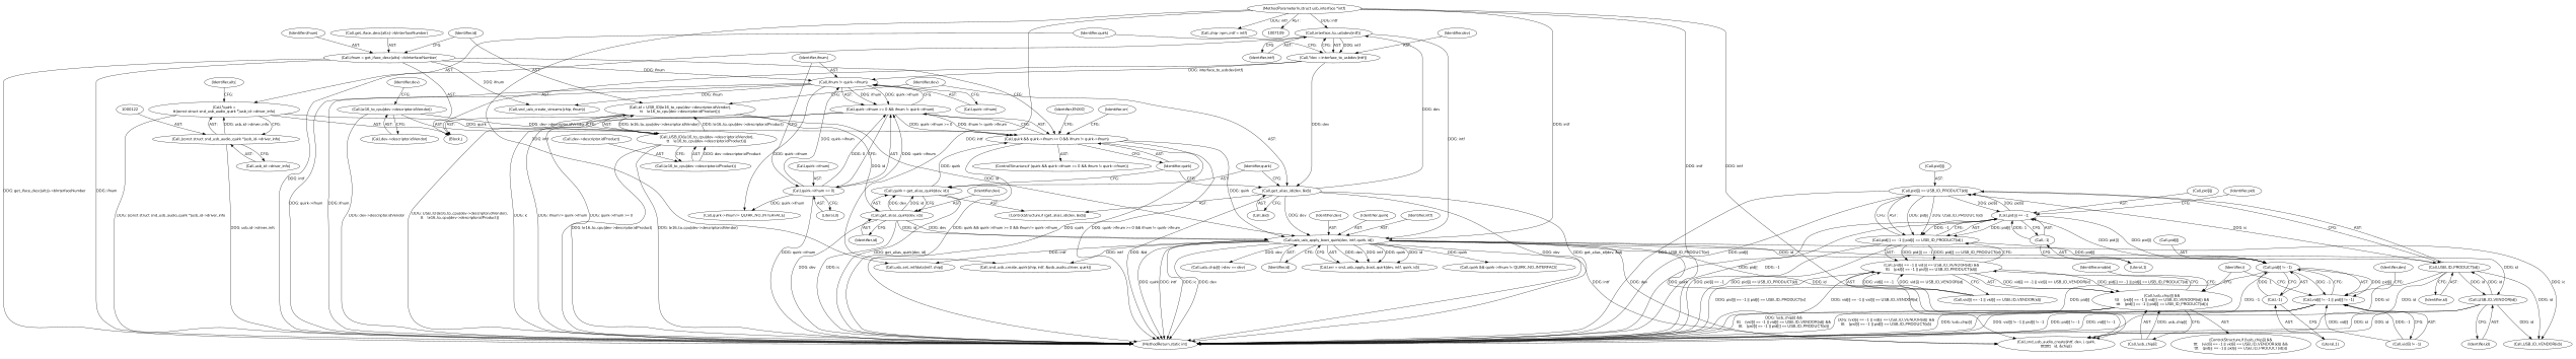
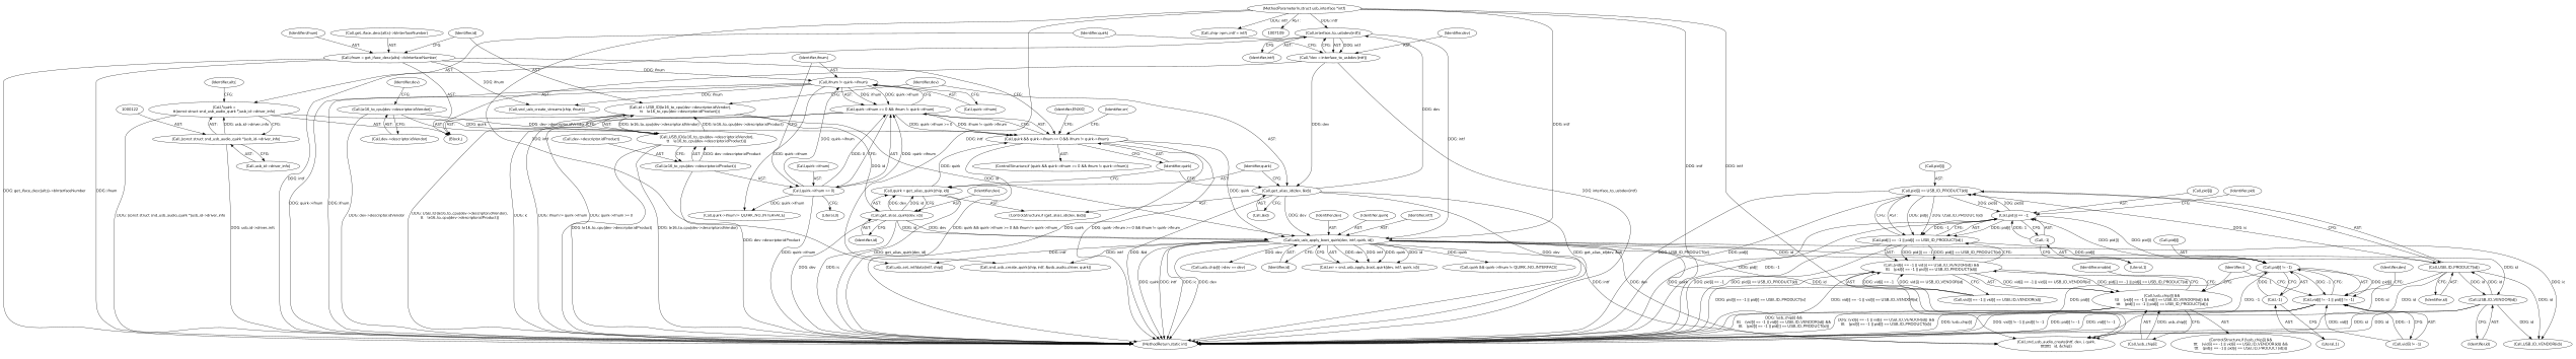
  digraph {
    fontname=Nunito
    node [fontname=Nunito]
    edge [fontname=Nunito]
    n1 [label="(Call,pid[i] == USB_ID_PRODUCT(id))"]
    n2 [label="(Call,pid[i] == -1)"]
    n3 [label="(Call,USB_ID_PRODUCT(id))"]
    n4 [label="(Call,pid[i] == -1 || pid[i] == USB_ID_PRODUCT(id))"]
    n5 [label="(MethodReturn,static int)"]
    n6 [label="(Call,pid[i] != -1)"]
    n7 [label="(Call,-1)"]
    n8 [label="(Call,-1)"]
    n9 [label="(Call,vid[i] != -1 || pid[i] != -1)"]
    n10 [label="(Call,USB_ID_VENDOR(id))"]
    n11 [label="(Call,snd_usb_audio_create(intf, dev, i, quirk,\n\t\t\t\t\t\t\t\t   id, &chip))"]
    n12 [label="(Identifier,id)"]
    n13 [label="(Call,USB_ID_VENDOR(id))"]
    n14 [label="(Call,(vid[i] == -1 || vid[i] == USB_ID_VENDOR(id)) &&\n\t\t\t    (pid[i] == -1 || pid[i] == USB_ID_PRODUCT(id)))"]
    n15 [label="(Literal,1)"]
    n16 [label="(Literal,1)"]
    n17 [label="(Call,vid[i] != -1)"]
    n18 [label="(Identifier,id)"]
    n19 [label="(Call,usb_usb_apply_boot_quirk(dev, intf, quirk, id))"]
    n20 [label="(Call,usb_chip[i]->dev == dev)"]
    n21 [label="(Identifier,id)"]
    n22 [label="(Call,usb_set_intfdata(intf, chip))"]
    n23 [label="(Call,snd_usb_create_quirk(chip, intf, &usb_audio_driver, quirk))"]
    n24 [label="(Call,err = snd_usb_apply_boot_quirk(dev, intf, quirk, id))"]
    n25 [label="(Call,quirk && quirk->ifnum != QUIRK_NO_INTERFACE)"]
    n26 [label="(Call,get_alias_quirk(dev, id))"]
-   n27 [label="(Call,quirk = get_alias_quirk(dev, id))"]
+   n27 [label="(Call,quirk = get_alias_quirk(chip, id))"]
    n28 [label="(Identifier,id)"]
    n29 [label="(ControlStructure,if (get_alias_id(dev, &id)))"]
    n30 [label="(Call,quirk && quirk->ifnum >= 0 && ifnum != quirk->ifnum)"]
    n31 [label="(Call,get_alias_id(dev, &id))"]
    n32 [label="(Call,&id)"]
    n33 [label="(Call,interface_to_usbdev(intf))"]
    n34 [label="(Call,*dev = interface_to_usbdev(intf))"]
    n35 [label="(Block,)"]
    n36 [label="(Identifier,intf)"]
    n37 [label="(MethodParameterIn,struct usb_interface *intf)"]
    n38 [label="(Call,chip->pm_intf = intf)"]
    n39 [label=1007109]
    n40 [label="(Call,id = USB_ID(le16_to_cpu(dev->descriptor.idVendor),\n\t\t    le16_to_cpu(dev->descriptor.idProduct)))"]
    n41 [label="(Call,USB_ID(le16_to_cpu(dev->descriptor.idVendor),\n\t\t    le16_to_cpu(dev->descriptor.idProduct)))"]
    n42 [label="(Call,le16_to_cpu(dev->descriptor.idProduct))"]
    n43 [label="(Call,le16_to_cpu(dev->descriptor.idVendor))"]
    n44 [label="(Call,dev->descriptor.idVendor)"]
    n45 [label="(Call,dev->descriptor.idProduct)"]
    n46 [label="(Call,quirk->ifnum >= 0 && ifnum != quirk->ifnum)"]
    n47 [label="(ControlStructure,if (quirk && quirk->ifnum >= 0 && ifnum != quirk->ifnum))"]
    n48 [label="(Identifier,quirk)"]
    n49 [label="(Call,quirk->ifnum >= 0)"]
    n50 [label="(Call,ifnum != quirk->ifnum)"]
    n51 [label="(Call,*quirk =\n\t\t(const struct snd_usb_audio_quirk *)usb_id->driver_info)"]
    n52 [label="(Call,(const struct snd_usb_audio_quirk *)usb_id->driver_info)"]
    n53 [label="(Call,usb_id->driver_info)"]
    n54 [label="(Call,quirk->ifnum != QUIRK_NO_INTERFACE)"]
    n55 [label="(Literal,0)"]
    n56 [label="(Call,quirk->ifnum)"]
    n57 [label="(Call,snd_usb_create_streams(chip, ifnum))"]
    n58 [label="(Call,ifnum = get_iface_desc(alts)->bInterfaceNumber)"]
    n59 [label="(Call,get_iface_desc(alts)->bInterfaceNumber)"]
    n60 [label="(Call,!usb_chip[i] &&\n\t\t\t    (vid[i] == -1 || vid[i] == USB_ID_VENDOR(id)) &&\n\t\t\t    (pid[i] == -1 || pid[i] == USB_ID_PRODUCT(id)))"]
    n61 [label="(Call,vid[i] == -1 || vid[i] == USB_ID_VENDOR(id))"]
    n62 [label="(Call,!usb_chip[i])"]
    n63 [label="(ControlStructure,if (!usb_chip[i] &&\n\t\t\t    (vid[i] == -1 || vid[i] == USB_ID_VENDOR(id)) &&\n\t\t\t    (pid[i] == -1 || pid[i] == USB_ID_PRODUCT(id))))"]
    n64 [label="(Identifier,dev)"]
    n65 [label="(Identifier,i)"]
    n66 [label="(Identifier,dev)"]
    n67 [label="(Identifier,id)"]
    n68 [label="(Identifier,quirk)"]
    n69 [label="(Identifier,quirk)"]
    n70 [label="(Call,quirk->ifnum)"]
    n71 [label="(Call,pid[i])"]
    n72 [label="(Identifier,quirk)"]
    n73 [label="(Identifier,dev)"]
    n74 [label="(Identifier,ENXIO)"]
    n75 [label="(Call,pid[i])"]
    n76 [label="(Identifier,intf)"]
    n77 [label="(Identifier,ifnum)"]
    n78 [label="(Identifier,dev)"]
    n79 [label="(Identifier,dev)"]
    n80 [label="(Identifier,err)"]
    n81 [label="(Identifier,dev)"]
    n82 [label="(Call,pid[i])"]
    n83 [label="(Identifier,ifnum)"]
    n84 [label="(Identifier,enable)"]
    n85 [label="(Identifier,pid)"]
    n86 [label="(Identifier,alts)"]
    1000122
    n1 -> n2 [label="DDG: pid[i]"]
    n1 -> n3 [label="CFG: "]
    n1 -> n4 [label="AST: "]
    n1 -> n4 [label="DDG: pid[i]"]
    n1 -> n4 [label="DDG: USB_ID_PRODUCT(id)"]
    n1 -> n5 [label="DDG: USB_ID_PRODUCT(id)"]
    n1 -> n5 [label="DDG: pid[i]"]
    n2 -> n1 [label="DDG: pid[i]"]
    n2 -> n4 [label="AST: "]
    n2 -> n4 [label="DDG: pid[i]"]
    n2 -> n4 [label="DDG: -1"]
    n2 -> n5 [label="DDG: pid[i]"]
    n2 -> n5 [label="DDG: -1"]
    n2 -> n6 [label="DDG: pid[i]"]
    n2 -> n7 [label="CFG: "]
    n3 -> n1 [label="AST: "]
    n3 -> n1 [label="DDG: id"]
    n3 -> n5 [label="DDG: id"]
    n3 -> n10 [label="DDG: id"]
    n3 -> n11 [label="DDG: id"]
    n3 -> n12 [label="CFG: "]
    n3 -> n13 [label="DDG: id"]
    n4 -> n1 [label="CFG: "]
    n4 -> n2 [label="CFG: "]
    n4 -> n5 [label="DDG: pid[i] == USB_ID_PRODUCT(id)"]
    n4 -> n5 [label="DDG: pid[i] == -1"]
    n4 -> n6 [label="DDG: pid[i]"]
    n4 -> n14 [label="AST: "]
    n4 -> n14 [label="DDG: pid[i] == -1"]
    n4 -> n14 [label="DDG: pid[i] == USB_ID_PRODUCT(id)"]
    n6 -> n2 [label="DDG: pid[i]"]
    n6 -> n5 [label="DDG: pid[i]"]
    n6 -> n5 [label="DDG: -1"]
    n6 -> n8 [label="CFG: "]
    n6 -> n9 [label="AST: "]
    n6 -> n9 [label="DDG: pid[i]"]
    n6 -> n9 [label="DDG: -1"]
    n7 -> n2 [label="AST: "]
    n7 -> n2 [label="DDG: 1"]
    n7 -> n15 [label="CFG: "]
    n8 -> n6 [label="AST: "]
    n8 -> n6 [label="DDG: 1"]
    n8 -> n16 [label="CFG: "]
    n9 -> n5 [label="DDG: vid[i] != -1 || pid[i] != -1"]
    n9 -> n5 [label="DDG: pid[i] != -1"]
    n9 -> n5 [label="DDG: vid[i] != -1"]
    n9 -> n6 [label="CFG: "]
    n9 -> n17 [label="CFG: "]
    n10 -> n3 [label="DDG: id"]
    n10 -> n5 [label="DDG: id"]
    n10 -> n11 [label="DDG: id"]
    n10 -> n13 [label="DDG: id"]
    n10 -> n18 [label="CFG: "]
    n12 -> n3 [label="AST: "]
    n14 -> n4 [label="CFG: "]
    n14 -> n5 [label="DDG: pid[i] == -1 || pid[i] == USB_ID_PRODUCT(id)"]
    n14 -> n5 [label="DDG: vid[i] == -1 || vid[i] == USB_ID_VENDOR(id)"]
    n14 -> n60 [label="AST: "]
    n14 -> n60 [label="DDG: vid[i] == -1 || vid[i] == USB_ID_VENDOR(id)"]
    n14 -> n60 [label="DDG: pid[i] == -1 || pid[i] == USB_ID_PRODUCT(id)"]
    n14 -> n61 [label="CFG: "]
    n15 -> n7 [label="AST: "]
    n16 -> n8 [label="AST: "]
    n17 -> n9 [label="AST: "]
    n17 -> n9 [label="DDG: vid[i]"]
    n17 -> n9 [label="DDG: -1"]
    n18 -> n10 [label="AST: "]
    n19 -> n3 [label="DDG: id"]
    n19 -> n5 [label="DDG: id"]
    n19 -> n5 [label="DDG: dev"]
    n19 -> n5 [label="DDG: quirk"]
    n19 -> n5 [label="DDG: intf"]
    n19 -> n10 [label="DDG: id"]
    n19 -> n11 [label="DDG: intf"]
    n19 -> n11 [label="DDG: dev"]
    n19 -> n11 [label="DDG: quirk"]
    n19 -> n11 [label="DDG: id"]
    n19 -> n13 [label="DDG: id"]
    n19 -> n20 [label="DDG: dev"]
    n19 -> n21 [label="CFG: "]
    n19 -> n22 [label="DDG: intf"]
    n19 -> n23 [label="DDG: intf"]
    n19 -> n24 [label="AST: "]
    n19 -> n24 [label="DDG: dev"]
    n19 -> n24 [label="DDG: intf"]
    n19 -> n24 [label="DDG: quirk"]
    n19 -> n24 [label="DDG: id"]
    n19 -> n25 [label="DDG: quirk"]
    n21 -> n19 [label="AST: "]
    n24 -> n19 [label="CFG: "]
    n26 -> n5 [label="DDG: dev"]
    n26 -> n5 [label="DDG: id"]
    n26 -> n19 [label="DDG: dev"]
    n26 -> n19 [label="DDG: id"]
    n26 -> n27 [label="AST: "]
    n26 -> n27 [label="DDG: dev"]
    n26 -> n27 [label="DDG: id"]
    n26 -> n28 [label="CFG: "]
    n27 -> n5 [label="DDG: get_alias_quirk(dev, id)"]
    n27 -> n26 [label="CFG: "]
    n27 -> n29 [label="AST: "]
    n27 -> n30 [label="DDG: quirk"]
    n28 -> n26 [label="AST: "]
    n30 -> n5 [label="DDG: quirk && quirk->ifnum >= 0 && ifnum != quirk->ifnum"]
    n30 -> n5 [label="DDG: quirk"]
    n30 -> n5 [label="DDG: quirk->ifnum >= 0 && ifnum != quirk->ifnum"]
    n30 -> n19 [label="DDG: quirk"]
    n30 -> n46 [label="CFG: "]
    n30 -> n47 [label="AST: "]
    n30 -> n48 [label="CFG: "]
    n31 -> n5 [label="DDG: &id"]
    n31 -> n5 [label="DDG: dev"]
    n31 -> n5 [label="DDG: get_alias_id(dev, &id)"]
    n31 -> n19 [label="DDG: dev"]
    n31 -> n29 [label="AST: "]
    n31 -> n32 [label="CFG: "]
    n31 -> n33 [label="DDG: dev"]
    n32 -> n31 [label="AST: "]
    n33 -> n5 [label="DDG: intf"]
    n33 -> n19 [label="DDG: intf"]
    n33 -> n34 [label="AST: "]
    n33 -> n34 [label="DDG: intf"]
    n33 -> n36 [label="CFG: "]
-   n34 -> n50 [label="DDG: interface_to_usbdev(intf)"]
+   n34 -> n5 [label="DDG: interface_to_usbdev(intf)"]
    n34 -> n31 [label="DDG: dev"]
    n34 -> n33 [label="CFG: "]
    n34 -> n35 [label="AST: "]
    n36 -> n33 [label="AST: "]
    n37 -> n5 [label="DDG: intf"]
    n37 -> n11 [label="DDG: intf"]
    n37 -> n19 [label="DDG: intf"]
    n37 -> n22 [label="DDG: intf"]
    n37 -> n23 [label="DDG: intf"]
    n37 -> n33 [label="DDG: intf"]
    n37 -> n38 [label="DDG: intf"]
    n37 -> n39 [label="AST: "]
    n40 -> n5 [label="DDG: USB_ID(le16_to_cpu(dev->descriptor.idVendor),\n\t\t    le16_to_cpu(dev->descriptor.idProduct))"]
    n40 -> n5 [label="DDG: id"]
    n40 -> n19 [label="DDG: id"]
    n40 -> n26 [label="DDG: id"]
    n40 -> n35 [label="AST: "]
    n40 -> n41 [label="CFG: "]
    n41 -> n5 [label="DDG: le16_to_cpu(dev->descriptor.idProduct)"]
    n41 -> n5 [label="DDG: le16_to_cpu(dev->descriptor.idVendor)"]
    n41 -> n40 [label="AST: "]
    n41 -> n40 [label="DDG: le16_to_cpu(dev->descriptor.idVendor)"]
    n41 -> n40 [label="DDG: le16_to_cpu(dev->descriptor.idProduct)"]
    n41 -> n42 [label="CFG: "]
+   n42 -> n5 [label="DDG: dev->descriptor.idProduct"]
    n42 -> n41 [label="AST: "]
    n42 -> n41 [label="DDG: dev->descriptor.idProduct"]
    n43 -> n5 [label="DDG: dev->descriptor.idVendor"]
    n43 -> n41 [label="AST: "]
    n43 -> n41 [label="DDG: dev->descriptor.idVendor"]
    n43 -> n44 [label="CFG: "]
    n44 -> n43 [label="AST: "]
    n45 -> n42 [label="AST: "]
    n46 -> n5 [label="DDG: ifnum != quirk->ifnum"]
    n46 -> n5 [label="DDG: quirk->ifnum >= 0"]
    n46 -> n30 [label="AST: "]
    n46 -> n30 [label="DDG: quirk->ifnum >= 0"]
    n46 -> n30 [label="DDG: ifnum != quirk->ifnum"]
    n46 -> n49 [label="CFG: "]
    n46 -> n50 [label="CFG: "]
    n48 -> n27 [label="CFG: "]
    n48 -> n30 [label="AST: "]
    n48 -> n31 [label="CFG: "]
    n49 -> n5 [label="DDG: quirk->ifnum"]
    n49 -> n46 [label="AST: "]
    n49 -> n46 [label="DDG: quirk->ifnum"]
    n49 -> n46 [label="DDG: 0"]
    n49 -> n50 [label="DDG: quirk->ifnum"]
    n49 -> n54 [label="DDG: quirk->ifnum"]
    n49 -> n55 [label="CFG: "]
    n50 -> n5 [label="DDG: quirk->ifnum"]
    n50 -> n5 [label="DDG: ifnum"]
    n50 -> n46 [label="AST: "]
    n50 -> n46 [label="DDG: ifnum"]
    n50 -> n46 [label="DDG: quirk->ifnum"]
    n50 -> n54 [label="DDG: quirk->ifnum"]
    n50 -> n56 [label="CFG: "]
    n50 -> n57 [label="DDG: ifnum"]
    n51 -> n5 [label="DDG: (const struct snd_usb_audio_quirk *)usb_id->driver_info"]
    n51 -> n30 [label="DDG: quirk"]
    n51 -> n35 [label="AST: "]
    n51 -> n52 [label="CFG: "]
    n52 -> n5 [label="DDG: usb_id->driver_info"]
    n52 -> n51 [label="AST: "]
    n52 -> n51 [label="DDG: usb_id->driver_info"]
    n52 -> n53 [label="CFG: "]
    n53 -> n52 [label="AST: "]
-   n55 -> n49 [label="AST: "]
+   n42 -> n49 [label="AST: "]
    n56 -> n50 [label="AST: "]
    n58 -> n5 [label="DDG: get_iface_desc(alts)->bInterfaceNumber"]
    n58 -> n5 [label="DDG: ifnum"]
    n58 -> n30 [label="CFG: "]
    n58 -> n35 [label="AST: "]
    n58 -> n50 [label="DDG: ifnum"]
    n58 -> n57 [label="DDG: ifnum"]
    n59 -> n58 [label="AST: "]
    n60 -> n5 [label="DDG: !usb_chip[i] &&\n\t\t\t    (vid[i] == -1 || vid[i] == USB_ID_VENDOR(id)) &&\n\t\t\t    (pid[i] == -1 || pid[i] == USB_ID_PRODUCT(id))"]
    n60 -> n5 [label="DDG: (vid[i] == -1 || vid[i] == USB_ID_VENDOR(id)) &&\n\t\t\t    (pid[i] == -1 || pid[i] == USB_ID_PRODUCT(id))"]
    n60 -> n5 [label="DDG: !usb_chip[i]"]
    n60 -> n14 [label="CFG: "]
    n60 -> n62 [label="CFG: "]
    n60 -> n63 [label="AST: "]
    n61 -> n14 [label="AST: "]
    n61 -> n14 [label="DDG: vid[i] == -1"]
    n61 -> n14 [label="DDG: vid[i] == USB_ID_VENDOR(id)"]
    n62 -> n60 [label="AST: "]
    n62 -> n60 [label="DDG: usb_chip[i]"]
    n64 -> n26 [label="AST: "]
    n65 -> n9 [label="CFG: "]
    n65 -> n60 [label="CFG: "]
    n66 -> n19 [label="AST: "]
    n67 -> n40 [label="AST: "]
    n67 -> n58 [label="CFG: "]
    n68 -> n27 [label="AST: "]
    n68 -> n31 [label="CFG: "]
    n69 -> n19 [label="AST: "]
    n70 -> n49 [label="AST: "]
    n71 -> n2 [label="AST: "]
    n72 -> n34 [label="CFG: "]
    n72 -> n51 [label="AST: "]
    n73 -> n9 [label="CFG: "]
    n74 -> n30 [label="CFG: "]
    n75 -> n6 [label="AST: "]
    n76 -> n19 [label="AST: "]
    n77 -> n49 [label="CFG: "]
    n77 -> n50 [label="AST: "]
    n78 -> n34 [label="AST: "]
    n79 -> n43 [label="CFG: "]
    n80 -> n30 [label="CFG: "]
    n81 -> n31 [label="AST: "]
    n81 -> n40 [label="CFG: "]
    n82 -> n1 [label="AST: "]
    n83 -> n58 [label="AST: "]
    n84 -> n60 [label="CFG: "]
    n85 -> n2 [label="CFG: "]
    n86 -> n51 [label="CFG: "]
    1000122 -> n52 [label="AST: "]
  }
